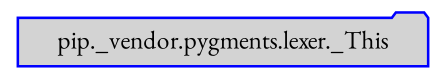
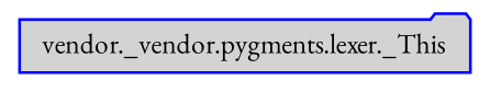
  digraph {
    rankdir=LR
    fontname="EB Garamond"
-   n1 [color=blue fillcolor=lightgrey fontname="EB Garamond" fontsize=10 height=0.2 label="pip._vendor.pygments.lexer._This" shape=folder style=filled width=0.4]
+   n1 [color=blue fillcolor=lightgrey fontname="EB Garamond" fontsize=10 height=0.2 label="vendor._vendor.pygments.lexer._This" shape=folder style=filled width=0.4]
  }
